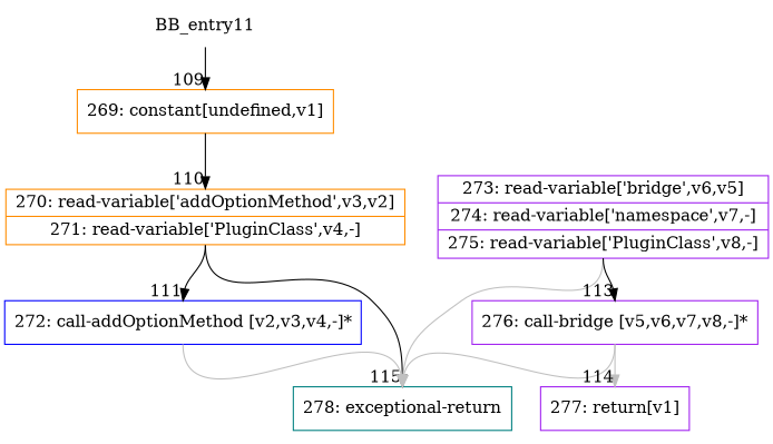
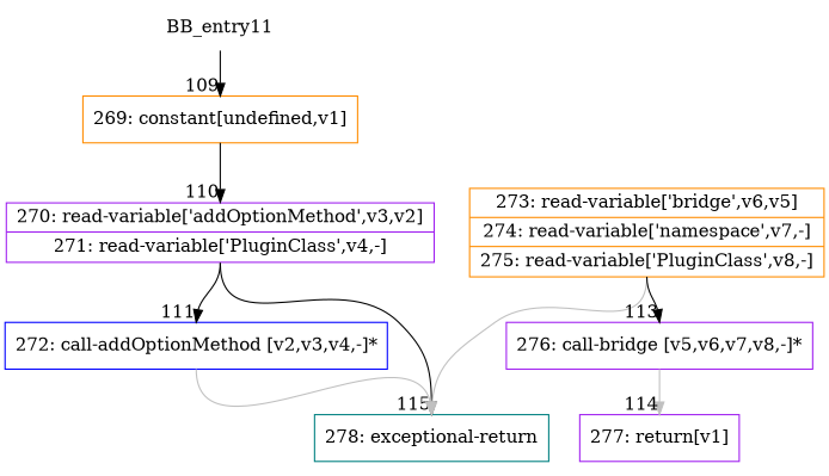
  digraph {
    rankdir=TD
    node [color=darkorange shape=record]
    edge [headport=n tailport=s]
    n1 [label=BB_entry11 shape=none]
    n2 [label="{269: constant[undefined,v1]}"]
-   n3 [label="{270: read-variable['addOptionMethod',v3,v2]|271: read-variable['PluginClass',v4,-]}"]
+   n3 [color=purple label="{270: read-variable['addOptionMethod',v3,v2]|271: read-variable['PluginClass',v4,-]}"]
    n4 [color=blue label="{272: call-addOptionMethod [v2,v3,v4,-]*}"]
    n5 [color=teal label="{278: exceptional-return}"]
-   n6 [color=purple label="{273: read-variable['bridge',v6,v5]|274: read-variable['namespace',v7,-]|275: read-variable['PluginClass',v8,-]}"]
+   n6 [label="{273: read-variable['bridge',v6,v5]|274: read-variable['namespace',v7,-]|275: read-variable['PluginClass',v8,-]}"]
    n7 [color=purple label="{276: call-bridge [v5,v6,v7,v8,-]*}"]
    n8 [color=purple label="{277: return[v1]}"]
    n1 -> n2 [headlabel="    109"]
    n2 -> n3 [headlabel="      110"]
    n3 -> n4 [headlabel="      111"]
    n3 -> n5 [color=black headlabel="      115"]
    n4 -> n5 [color=gray]
    n6 -> n5 [color=gray]
    n6 -> n7 [headlabel="      113"]
-   n7 -> n5 [color=gray]
    n7 -> n8 [color=gray headlabel="      114"]
  }
